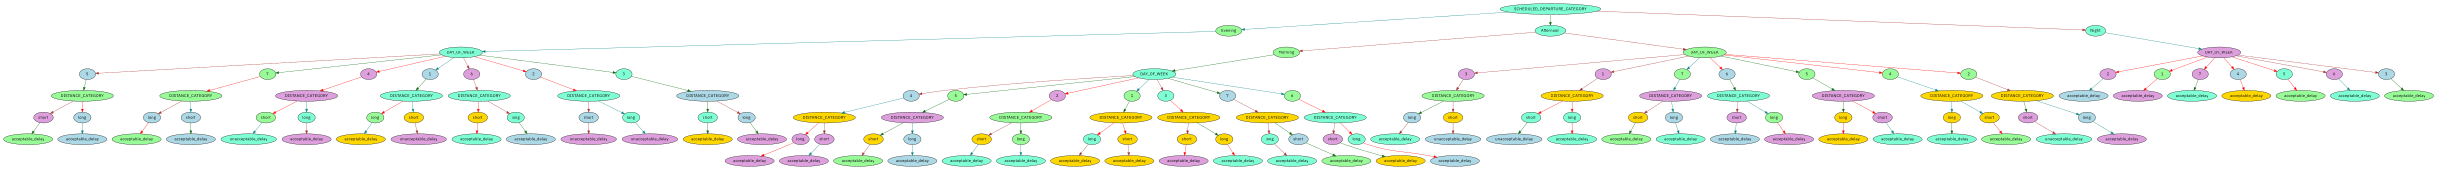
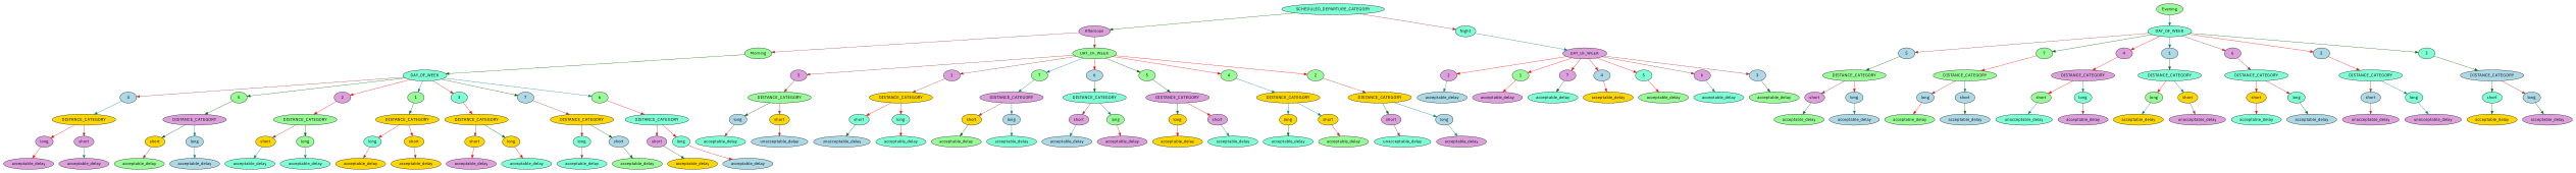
  digraph {
    fontname="IBM Plex Sans"
    node [fillcolor=aquamarine fontname="IBM Plex Sans" style=filled]
    edge [color=red fontname="IBM Plex Sans"]
    n1 [label=SCHEDULED_DEPARTURE_CATEGORY]
    n2 [fillcolor=palegreen label=Evening]
-   n3 [label=Afternoon]
+   n3 [fillcolor=plum label=Afternoon]
    n4 [label=Night]
    n5 [label=DAY_OF_WEEK]
    n6 [fillcolor=palegreen label=Morning]
    n7 [fillcolor=palegreen label=DAY_OF_WEEK]
    n8 [label=DAY_OF_WEEK]
    n9 [fillcolor=plum label=DAY_OF_WEEK]
    n10 [fillcolor=lightblue label=5]
    n11 [fillcolor=palegreen label=7]
    n12 [fillcolor=plum label=4]
    n13 [fillcolor=lightblue label=1]
    n14 [fillcolor=plum label=6]
    n15 [fillcolor=lightblue label=2]
    n16 [label=3]
    n17 [fillcolor=palegreen label=DISTANCE_CATEGORY]
    n18 [fillcolor=palegreen label=DISTANCE_CATEGORY]
    n19 [fillcolor=plum label=DISTANCE_CATEGORY]
    n20 [label=DISTANCE_CATEGORY]
    n21 [label=DISTANCE_CATEGORY]
    n22 [label=DISTANCE_CATEGORY]
    n23 [fillcolor=lightblue label=DISTANCE_CATEGORY]
    n24 [fillcolor=plum label=3]
    n25 [fillcolor=plum label=1]
    n26 [fillcolor=palegreen label=7]
    n27 [fillcolor=lightblue label=6]
    n28 [fillcolor=palegreen label=5]
    n29 [fillcolor=palegreen label=4]
    n30 [fillcolor=palegreen label=2]
    n31 [fillcolor=palegreen label=DISTANCE_CATEGORY]
    n32 [fillcolor=gold label=DISTANCE_CATEGORY]
    n33 [fillcolor=plum label=DISTANCE_CATEGORY]
    n34 [label=DISTANCE_CATEGORY]
    n35 [fillcolor=plum label=DISTANCE_CATEGORY]
    n36 [fillcolor=gold label=DISTANCE_CATEGORY]
    n37 [fillcolor=gold label=DISTANCE_CATEGORY]
    n38 [fillcolor=lightblue label=4]
    n39 [fillcolor=palegreen label=5]
    n40 [fillcolor=plum label=2]
    n41 [fillcolor=palegreen label=1]
    n42 [label=3]
    n43 [fillcolor=lightblue label=7]
    n44 [fillcolor=palegreen label=6]
    n45 [fillcolor=gold label=DISTANCE_CATEGORY]
    n46 [fillcolor=plum label=DISTANCE_CATEGORY]
    n47 [fillcolor=palegreen label=DISTANCE_CATEGORY]
    n48 [fillcolor=gold label=DISTANCE_CATEGORY]
    n49 [fillcolor=gold label=DISTANCE_CATEGORY]
    n50 [fillcolor=gold label=DISTANCE_CATEGORY]
    n51 [label=DISTANCE_CATEGORY]
    n52 [fillcolor=plum label=2]
    n53 [fillcolor=palegreen label=1]
    n54 [fillcolor=plum label=7]
    n55 [fillcolor=lightblue label=4]
    n56 [label=5]
    n57 [fillcolor=plum label=6]
    n58 [fillcolor=lightblue label=3]
    n59 [fillcolor=lightblue label=acceptable_delay]
    n60 [fillcolor=plum label=acceptable_delay]
    n61 [label=acceptable_delay]
    n62 [fillcolor=gold label=acceptable_delay]
    n63 [fillcolor=palegreen label=acceptable_delay]
    n64 [label=acceptable_delay]
    n65 [fillcolor=palegreen label=acceptable_delay]
    n66 [fillcolor=plum label=short]
    n67 [fillcolor=lightblue label=long]
    n68 [fillcolor=palegreen label=acceptable_delay]
    n69 [fillcolor=lightblue label=acceptable_delay]
    n70 [fillcolor=lightblue label=long]
    n71 [fillcolor=lightblue label=short]
    n72 [fillcolor=palegreen label=acceptable_delay]
    n73 [fillcolor=lightblue label=acceptable_delay]
    n74 [fillcolor=palegreen label=short]
    n75 [label=long]
    n76 [label=unacceptable_delay]
    n77 [fillcolor=plum label=acceptable_delay]
    n78 [fillcolor=palegreen label=long]
    n79 [fillcolor=gold label=short]
    n80 [fillcolor=gold label=acceptable_delay]
    n81 [fillcolor=plum label=unacceptable_delay]
    n82 [fillcolor=gold label=short]
    n83 [label=long]
    n84 [label=acceptable_delay]
    n85 [fillcolor=lightblue label=acceptable_delay]
    n86 [fillcolor=lightblue label=short]
    n87 [label=long]
    n88 [fillcolor=plum label=unacceptable_delay]
    n89 [fillcolor=plum label=unacceptable_delay]
    n90 [label=short]
    n91 [fillcolor=lightblue label=long]
    n92 [fillcolor=gold label=acceptable_delay]
    n93 [fillcolor=plum label=acceptable_delay]
    n94 [fillcolor=lightblue label=long]
    n95 [fillcolor=gold label=short]
    n96 [label=acceptable_delay]
    n97 [fillcolor=lightblue label=unacceptable_delay]
    n98 [label=short]
    n99 [label=long]
    n100 [fillcolor=lightblue label=unacceptable_delay]
    n101 [label=acceptable_delay]
    n102 [fillcolor=gold label=short]
    n103 [fillcolor=lightblue label=long]
    n104 [fillcolor=palegreen label=acceptable_delay]
    n105 [label=acceptable_delay]
    n106 [fillcolor=plum label=short]
    n107 [fillcolor=palegreen label=long]
    n108 [fillcolor=lightblue label=acceptable_delay]
    n109 [fillcolor=plum label=acceptable_delay]
    n110 [fillcolor=gold label=long]
    n111 [fillcolor=plum label=short]
    n112 [fillcolor=gold label=acceptable_delay]
    n113 [label=acceptable_delay]
    n114 [fillcolor=gold label=long]
    n115 [fillcolor=gold label=short]
    n116 [label=acceptable_delay]
    n117 [fillcolor=palegreen label=acceptable_delay]
    n118 [fillcolor=plum label=short]
    n119 [fillcolor=lightblue label=long]
    n120 [label=unacceptable_delay]
    n121 [fillcolor=plum label=acceptable_delay]
    n122 [fillcolor=plum label=long]
    n123 [fillcolor=plum label=short]
    n124 [fillcolor=plum label=acceptable_delay]
    n125 [fillcolor=plum label=acceptable_delay]
    n126 [fillcolor=gold label=short]
    n127 [fillcolor=lightblue label=long]
    n128 [fillcolor=palegreen label=acceptable_delay]
    n129 [fillcolor=lightblue label=acceptable_delay]
    n130 [fillcolor=gold label=short]
    n131 [fillcolor=palegreen label=long]
    n132 [label=acceptable_delay]
    n133 [label=acceptable_delay]
    n134 [label=long]
    n135 [fillcolor=gold label=short]
    n136 [fillcolor=gold label=acceptable_delay]
    n137 [fillcolor=gold label=acceptable_delay]
    n138 [fillcolor=gold label=short]
    n139 [fillcolor=gold label=long]
    n140 [fillcolor=plum label=acceptable_delay]
    n141 [label=acceptable_delay]
    n142 [label=long]
    n143 [fillcolor=lightblue label=short]
    n144 [label=acceptable_delay]
    n145 [fillcolor=palegreen label=acceptable_delay]
    n146 [fillcolor=plum label=short]
    n147 [label=long]
    n148 [fillcolor=gold label=acceptable_delay]
    n149 [fillcolor=lightblue label=acceptable_delay]
-   n1 -> n2 [color=teal]
    n1 -> n3 [color=darkgreen]
    n1 -> n4 [color=brown]
    n2 -> n5 [color=teal]
    n3 -> n6 [color=brown]
    n3 -> n7 [color=brown]
    n4 -> n9 [color=teal]
    n5 -> n10 [color=brown]
    n5 -> n11 [color=darkgreen]
    n5 -> n12
    n5 -> n13 [color=teal]
    n5 -> n14 [color=brown]
    n5 -> n15
    n5 -> n16 [color=darkgreen]
    n6 -> n8 [color=darkgreen]
    n7 -> n24 [color=brown]
    n7 -> n25 [color=brown]
    n7 -> n26 [color=teal]
    n7 -> n27
    n7 -> n28 [color=darkgreen]
    n7 -> n29
    n7 -> n30
    n8 -> n38 [color=brown]
    n8 -> n39 [color=darkgreen]
    n8 -> n40
    n8 -> n41 [color=teal]
    n8 -> n42 [color=brown]
    n8 -> n43 [color=darkgreen]
    n8 -> n44 [color=teal]
    n9 -> n52
    n9 -> n53
    n9 -> n54
    n9 -> n55
    n9 -> n56
    n9 -> n57 [color=brown]
    n9 -> n58 [color=brown]
    n10 -> n17 [color=darkgreen]
    n11 -> n18
    n12 -> n19
    n13 -> n20 [color=darkgreen]
    n14 -> n21 [color=brown]
    n15 -> n22
    n16 -> n23 [color=darkgreen]
    n17 -> n66 [color=brown]
    n17 -> n67
    n18 -> n70 [color=brown]
    n18 -> n71 [color=teal]
    n19 -> n74
    n19 -> n75 [color=teal]
    n20 -> n78
    n20 -> n79 [color=teal]
    n21 -> n82
    n21 -> n83 [color=brown]
    n22 -> n86 [color=brown]
    n22 -> n87 [color=teal]
    n23 -> n90 [color=darkgreen]
    n23 -> n91 [color=brown]
    n24 -> n31 [color=brown]
    n25 -> n32 [color=brown]
    n26 -> n33 [color=teal]
    n27 -> n34 [color=darkgreen]
    n28 -> n35 [color=darkgreen]
    n29 -> n36 [color=teal]
    n30 -> n37 [color=brown]
    n31 -> n94 [color=darkgreen]
    n31 -> n95 [color=brown]
    n32 -> n98
    n32 -> n99
    n33 -> n102 [color=brown]
    n33 -> n103 [color=teal]
    n34 -> n106 [color=brown]
    n34 -> n107 [color=teal]
    n35 -> n110 [color=darkgreen]
    n35 -> n111
    n36 -> n114 [color=teal]
    n36 -> n115 [color=teal]
    n37 -> n118 [color=darkgreen]
    n37 -> n119 [color=teal]
    n38 -> n45 [color=teal]
    n39 -> n46 [color=darkgreen]
    n40 -> n47
    n41 -> n48 [color=darkgreen]
    n42 -> n49
    n43 -> n50 [color=brown]
    n44 -> n51
    n45 -> n122
    n45 -> n123 [color=brown]
    n46 -> n126 [color=darkgreen]
    n46 -> n127 [color=teal]
    n47 -> n130 [color=brown]
    n47 -> n131 [color=darkgreen]
    n48 -> n134
    n48 -> n135
    n49 -> n138 [color=brown]
    n49 -> n139 [color=darkgreen]
    n50 -> n142 [color=brown]
    n50 -> n143 [color=darkgreen]
    n51 -> n146 [color=brown]
    n51 -> n147
    n52 -> n59 [color=teal]
    n53 -> n60
    n54 -> n61 [color=darkgreen]
    n55 -> n62
    n56 -> n63
    n57 -> n64 [color=teal]
    n58 -> n65 [color=darkgreen]
    n66 -> n68 [color=darkgreen]
    n67 -> n69 [color=teal]
    n70 -> n72
    n71 -> n73 [color=darkgreen]
    n74 -> n76 [color=teal]
    n75 -> n77 [color=brown]
    n78 -> n80 [color=teal]
    n79 -> n81 [color=brown]
    n82 -> n84
    n83 -> n85 [color=darkgreen]
    n86 -> n88 [color=brown]
    n87 -> n89 [color=teal]
    n90 -> n92 [color=darkgreen]
    n91 -> n93 [color=darkgreen]
    n94 -> n96 [color=brown]
    n95 -> n97 [color=brown]
    n98 -> n100 [color=darkgreen]
    n99 -> n101
    n102 -> n104 [color=darkgreen]
    n103 -> n105 [color=teal]
    n106 -> n108 [color=teal]
    n107 -> n109
    n110 -> n112
    n111 -> n113 [color=teal]
    n114 -> n116 [color=darkgreen]
    n115 -> n117
    n118 -> n120 [color=brown]
    n119 -> n121 [color=teal]
    n122 -> n124
    n123 -> n125 [color=teal]
    n126 -> n128 [color=brown]
    n127 -> n129 [color=teal]
    n130 -> n132 [color=teal]
    n131 -> n133 [color=teal]
    n134 -> n136 [color=brown]
    n135 -> n137 [color=brown]
    n138 -> n140
    n139 -> n141
    n142 -> n144 [color=brown]
    n143 -> n145 [color=darkgreen]
    n146 -> n148 [color=darkgreen]
    n147 -> n149
  }
